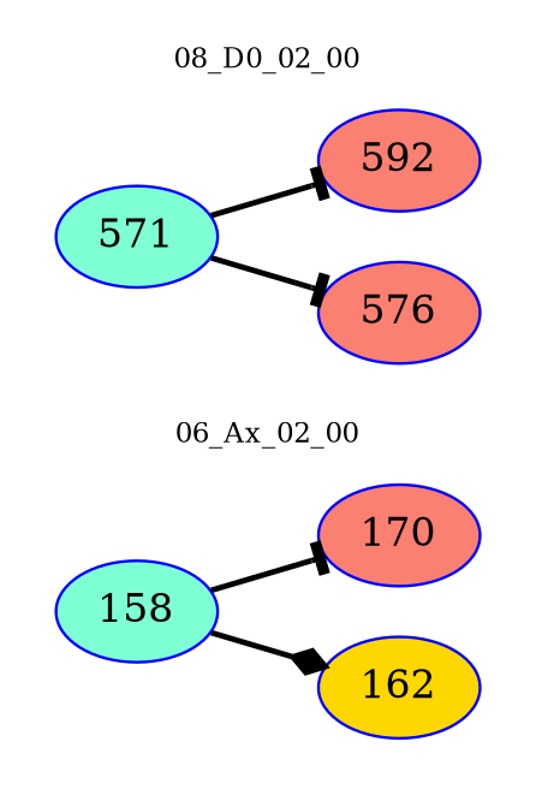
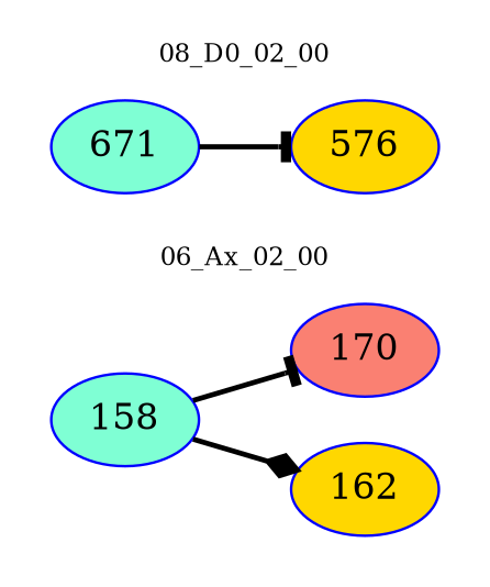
  digraph {
    rankdir=LR
    node [color=blue fillcolor=aquamarine style=filled]
    edge [arrowhead=tee color=black style=bold]
    n1 [label=158]
    n2 [fillcolor=gold label=162]
    n3 [fillcolor=salmon label=170]
-   n4 [label=571]
-   n5 [fillcolor=salmon label=576]
-   n6 [fillcolor=salmon label=592]
+   n4 [label=671]
+   n5 [fillcolor=gold label=576]
    subgraph cluster_1 {
      color=white
      fontsize=10
      label="06_Ax_02_00"
      n1
      n2
      n3
    }
    subgraph cluster_2 {
      color=white
      fontsize=10
      label="08_D0_02_00"
      n4
      n5
-     n6
    }
    n1 -> n2 [arrowhead=diamond]
    n1 -> n3
    n4 -> n5
-   n4 -> n6
  }
